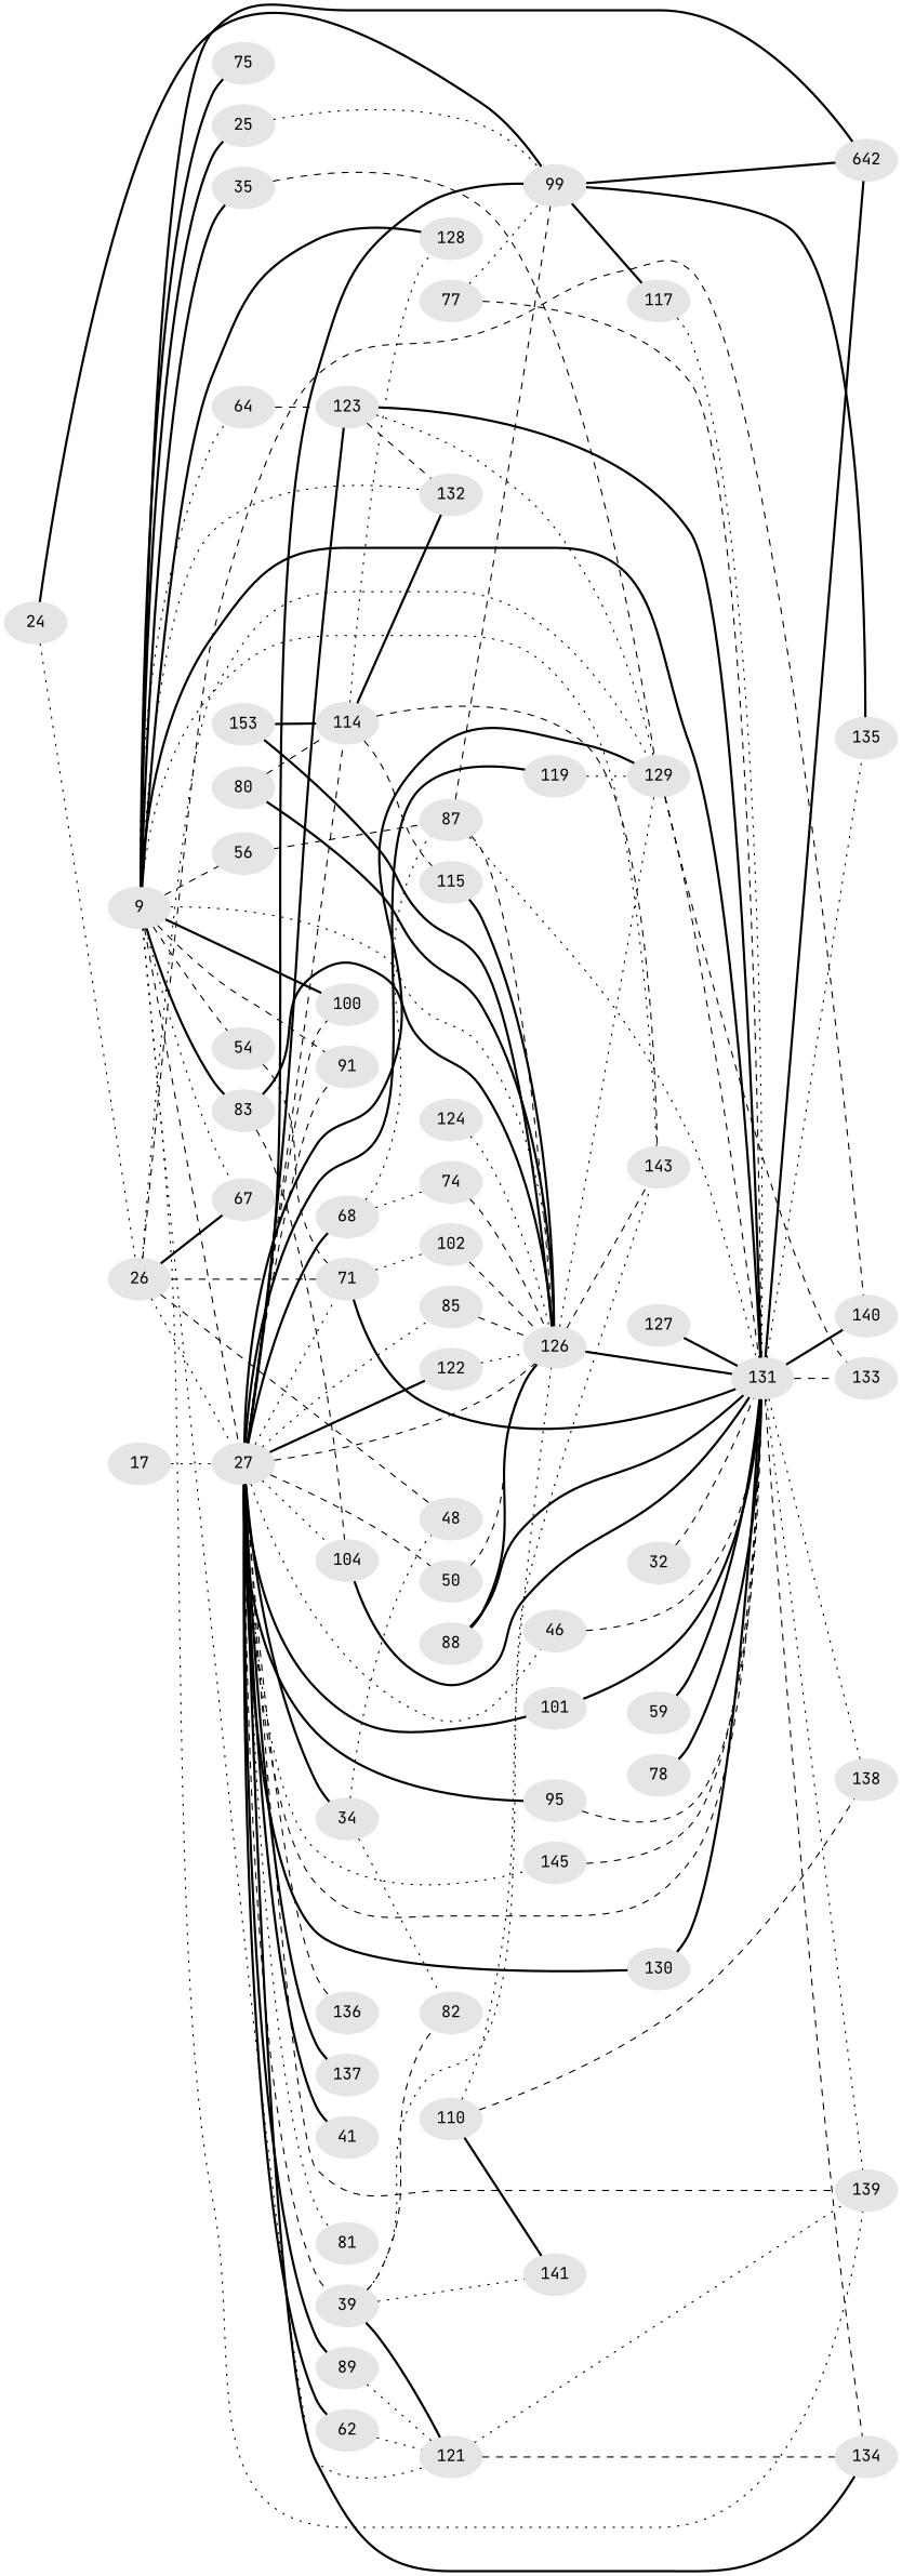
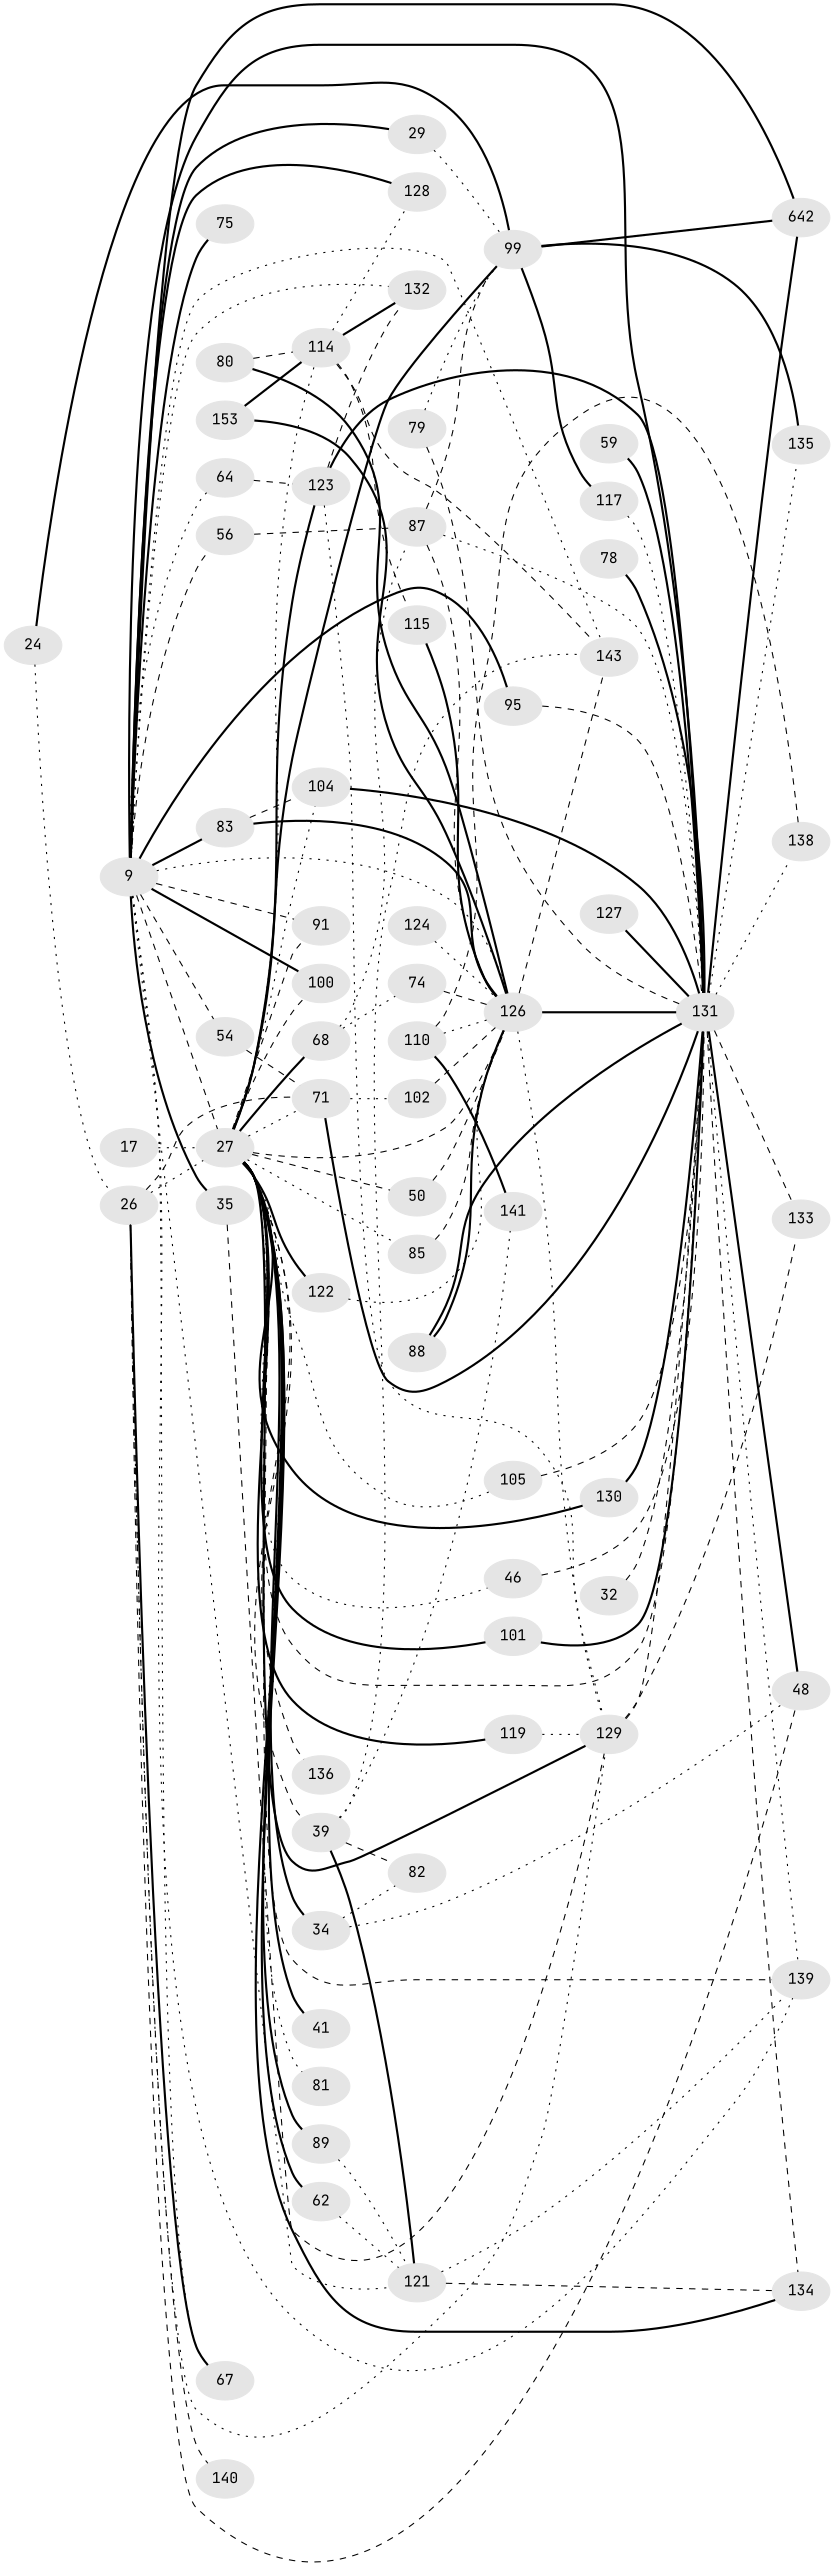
  graph {
    fontname="JetBrains Mono"
    rankdir=LR
    node [color=gray90 fontname="JetBrains Mono" style=filled]
    edge [fontname="JetBrains Mono" style=bold]
    9 [super="+3+7"]
    27 [super="+18+4"]
-   29 [label=25]
+   29
    35
    54
    56
    64
    67
    75
    83 [super="+13"]
    91
    95
    100
    121 [super="+93+61"]
    126 [super="+66+118+8"]
    128 [super="+63"]
    131 [super="+125+107+96"]
    132 [super="+45"]
    139 [super="+84+116+113"]
    n20 [label=642 super="+76"]
    143 [super="+120"]
    99 [super="+70+73"]
    71 [super="+51+69"]
    129 [super="+44+98"]
    34
    39 [super="+31"]
    41
    46
    50
    62
    68 [super="+25"]
    81
    85
    89
    101
    104 [super="+53"]
-   105 [label=145]
+   105
    114 [super="+52+111+16"]
    119
    122
    123 [super="+112"]
    130 [super="+11"]
    134 [super="+42"]
    136
-   137
    87 [super="+14"]
    140 [super="+97"]
    135
    138
    133
    17
    26 [super="+19"]
    48
    24
    117
    102
    82
    141
    74
    115
    32
    59
-   77
+   77 [label=79]
    78
    80
    88
    n67 [label=153]
    110 [super="+106"]
    124
    127
    9 -- 27 [style=dashed weight=11]
    9 -- 29
    9 -- 35 [weight=2]
    9 -- 54 [style=dashed]
    9 -- 56 [style=dashed]
    9 -- 64 [style=dotted]
    9 -- 67 [style=dotted]
    9 -- 75 [weight=2]
    9 -- 83
    9 -- 91 [style=dashed]
-   27 -- 95
+   9 -- 95
    9 -- 100
    9 -- 121 [style=dotted weight=4]
    9 -- 126 [style=dotted weight=7]
    9 -- 128 [weight=2]
    9 -- 131 [weight=12]
    9 -- 132 [style=dotted]
    9 -- 139 [style=dotted]
    9 -- n20
    9 -- 143 [style=dotted]
    27 -- 91 [style=dashed]
    27 -- 100 [style=dashed]
    27 -- 126 [style=dashed weight=9]
    27 -- 131 [style=dashed weight=11]
    27 -- 139 [style=dashed weight=5]
    27 -- 99 [weight=6]
    27 -- 71 [style=dotted]
    27 -- 129
    27 -- 34 [weight=2]
    27 -- 39 [style=dashed weight=2]
    27 -- 41 [weight=2]
    27 -- 46 [style=dotted]
    27 -- 50 [style=dashed]
    27 -- 62
    27 -- 68 [weight=2]
    27 -- 81 [style=dotted]
    27 -- 85 [style=dotted]
    27 -- 89
    27 -- 101
    27 -- 104 [style=dotted weight=3]
    27 -- 105 [style=dotted]
-   27 -- 114 [style=dashed weight=4]
+   27 -- 114 [style=dotted weight=4]
    27 -- 119
    27 -- 122
    27 -- 123 [weight=3]
    27 -- 130
    27 -- 134
    27 -- 136 [style=dashed weight=2]
-   27 -- 137
    29 -- 99 [style=dotted]
    35 -- 129 [style=dashed]
    54 -- 71 [style=dashed]
    56 -- 87 [style=dashed]
    64 -- 123 [style=dashed]
    83 -- 126
    83 -- 104 [style=dashed]
    95 -- 131 [style=dashed]
    121 -- 139 [style=dotted]
    121 -- 134 [style=dashed]
    126 -- 131 [weight=6]
    126 -- 143 [style=dashed]
    126 -- 129 [style=dotted weight=2]
    131 -- 139 [style=dotted]
    131 -- n20
    131 -- 134 [style=dashed]
-   131 -- 140 [weight=2]
+   131 -- 48 [weight=2]
    131 -- 135 [style=dotted]
    131 -- 138 [style=dotted]
    131 -- 133 [style=dashed]
    99 -- n20
    99 -- 135
    99 -- 117
    71 -- 131 [weight=3]
    71 -- 102 [style=dotted]
    129 -- 131 [style=dashed]
    129 -- 133 [style=dashed]
    34 -- 48 [style=dotted]
    34 -- 82 [style=dotted]
    39 -- 121
    39 -- 143 [style=dotted]
    39 -- 82 [style=dashed]
    39 -- 141 [style=dotted]
    46 -- 131 [style=dashed]
    50 -- 126 [style=dashed]
    62 -- 121 [style=dotted]
    68 -- 87 [style=dotted]
    68 -- 74 [style=dotted]
    85 -- 126 [style=dashed]
    89 -- 121 [style=dotted]
    101 -- 131
    104 -- 131 [weight=2]
    105 -- 131 [style=dashed]
    114 -- 128 [style=dotted]
    114 -- 132
    114 -- 143 [style=dashed]
    114 -- 115 [style=dashed]
    119 -- 129 [style=dotted]
    122 -- 126 [style=dotted]
    123 -- 131 [weight=3]
    123 -- 132 [style=dashed]
    123 -- 129 [style=dotted]
    130 -- 131
    87 -- 126 [style=dashed weight=2]
    87 -- 131 [style=dotted]
    87 -- 99 [style=dashed]
    17 -- 27 [style=dotted weight=2]
    26 -- 27 [style=dotted weight=3]
    26 -- 67
    26 -- 71 [style=dashed]
    26 -- 129 [style=dotted]
    26 -- 140 [style=dashed]
    26 -- 48 [style=dashed]
    24 -- 99
    24 -- 26 [style=dotted]
    117 -- 131 [style=dotted]
    102 -- 126 [style=dashed]
    74 -- 126 [style=dashed]
    115 -- 126
    32 -- 131 [style=dashed]
    59 -- 131 [weight=2]
    77 -- 131 [style=dashed]
    77 -- 99 [style=dotted]
    78 -- 131 [weight=2]
    80 -- 126
    80 -- 114 [style=dashed]
    88 -- 126
    88 -- 131
    n67 -- 126
    n67 -- 114
    110 -- 126 [style=dotted weight=3]
    110 -- 138 [style=dashed]
    110 -- 141
    124 -- 126 [style=dotted weight=2]
    127 -- 131 [weight=2]
  }
